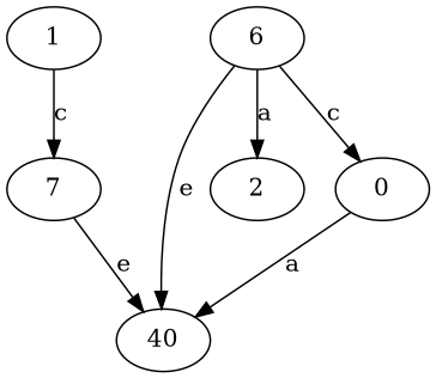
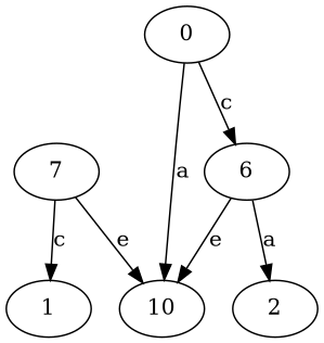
  strict digraph {
    1
    7
-   10 [label=40]
+   10
    6
    2
    0
-   1 -> 7 [label=c]
+   7 -> 1 [label=c]
    7 -> 10 [label=e]
    6 -> 10 [label=e]
    6 -> 2 [label=a]
    0 -> 10 [label=a]
-   6 -> 0 [label=c]
+   0 -> 6 [label=c]
  }
